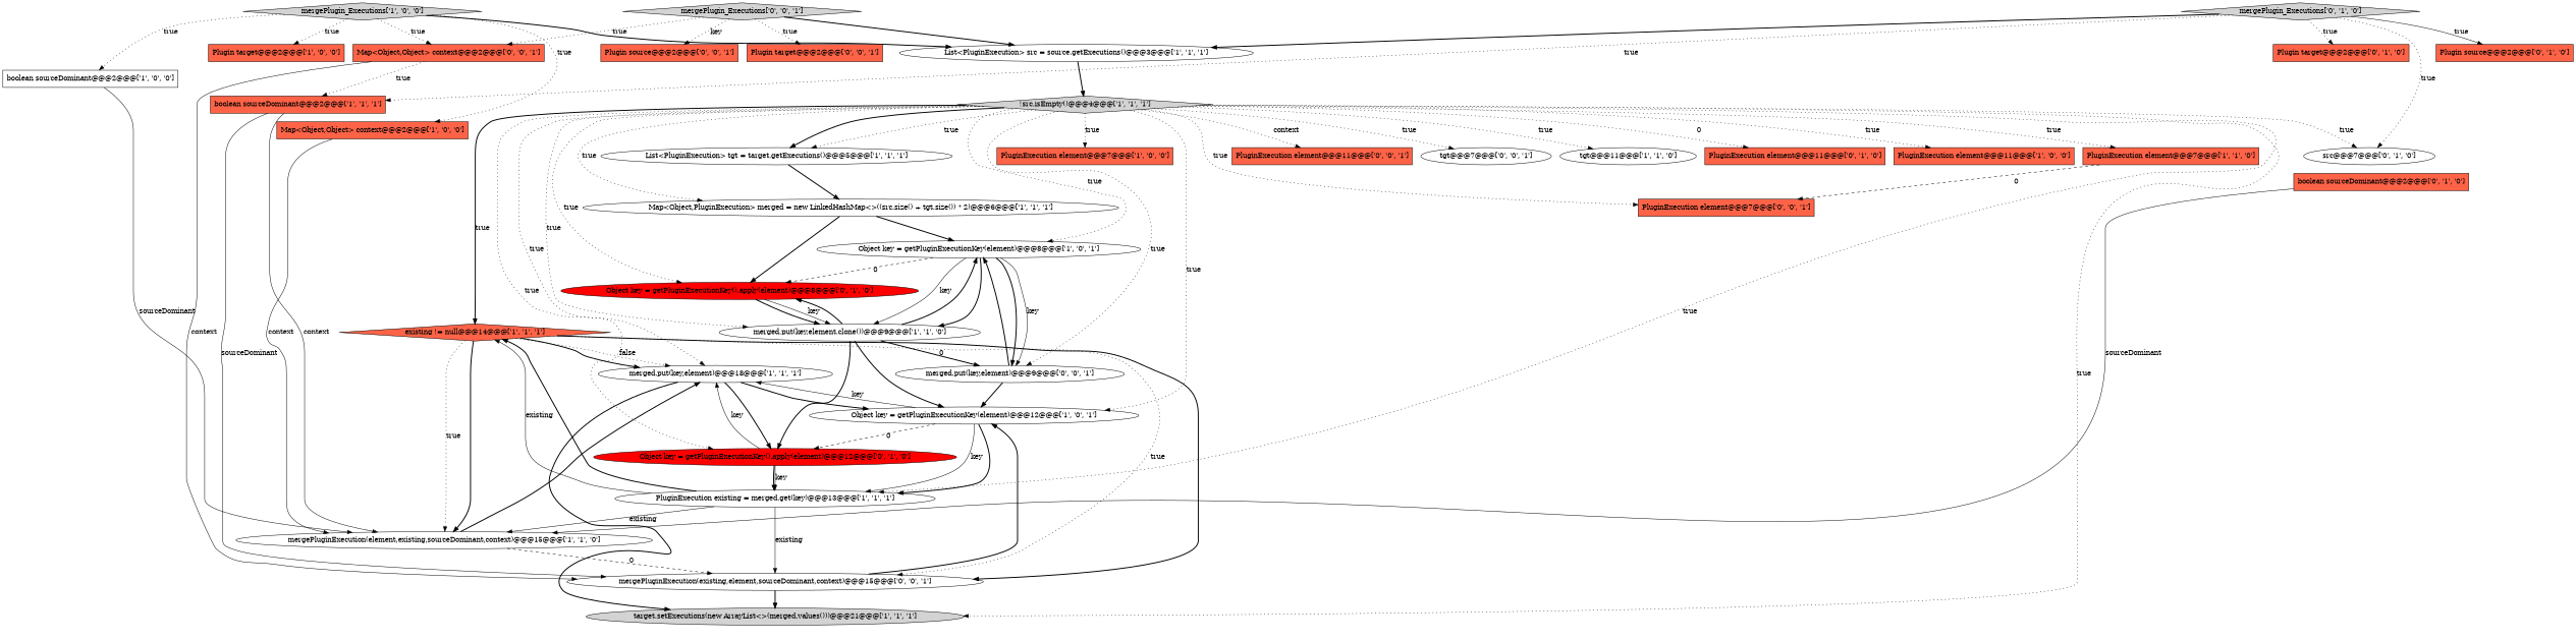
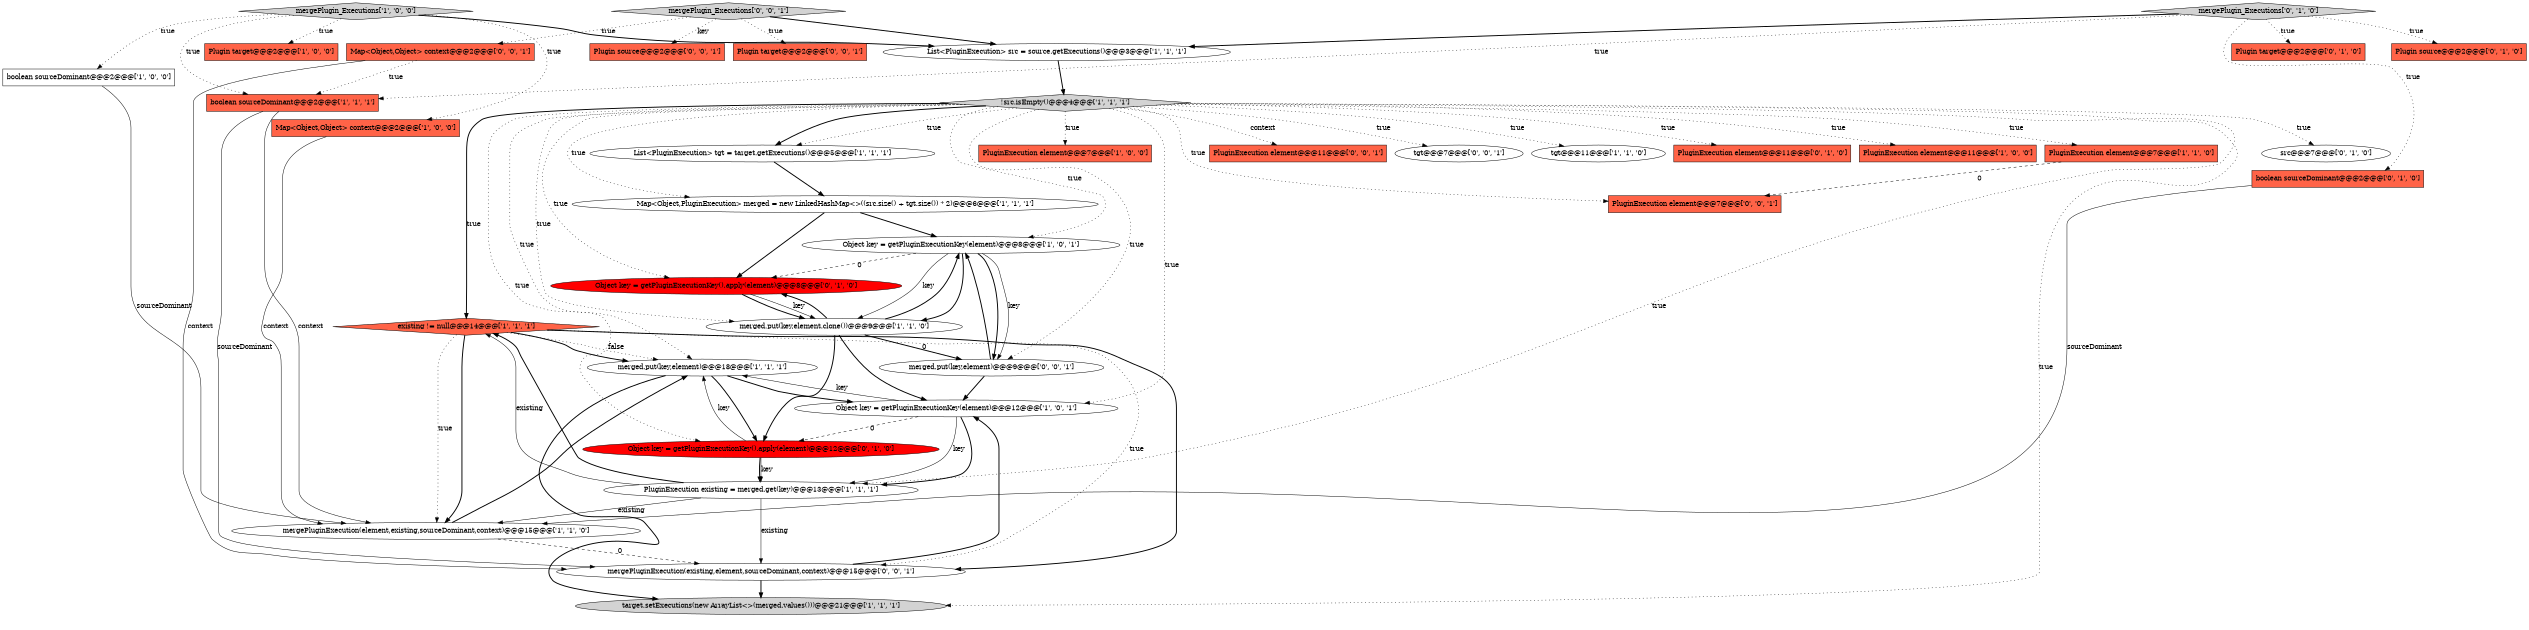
  digraph {
    node [fillcolor=tomato shape=ellipse style=filled]
    edge [style=dotted]
    n1 [label="existing != null@@@14@@@['1', '1', '1']" shape=diamond]
    n2 [fillcolor=white label="merged.put(key,element)@@@18@@@['1', '1', '1']"]
    n3 [fillcolor=white label="mergePluginExecution(element,existing,sourceDominant,context)@@@15@@@['1', '1', '0']"]
    n4 [fillcolor=white label="mergePluginExecution(existing,element,sourceDominant,context)@@@15@@@['0', '0', '1']"]
    n5 [fillcolor=white label="Object key = getPluginExecutionKey(element)@@@12@@@['1', '0', '1']"]
    n6 [fillcolor=red label="Object key = getPluginExecutionKey().apply(element)@@@12@@@['0', '1', '0']"]
    n7 [fillcolor=lightgray label="target.setExecutions(new ArrayList<>(merged.values()))@@@21@@@['1', '1', '1']"]
    n8 [fillcolor=white label="List<PluginExecution> tgt = target.getExecutions()@@@5@@@['1', '1', '1']"]
    n9 [fillcolor=white label="Map<Object,PluginExecution> merged = new LinkedHashMap<>((src.size() + tgt.size()) * 2)@@@6@@@['1', '1', '1']"]
    n10 [fillcolor=white label="Object key = getPluginExecutionKey(element)@@@8@@@['1', '0', '1']"]
    n11 [fillcolor=red label="Object key = getPluginExecutionKey().apply(element)@@@8@@@['0', '1', '0']"]
    n12 [label="PluginExecution element@@@7@@@['1', '0', '0']" shape=box]
    n13 [fillcolor=white label="boolean sourceDominant@@@2@@@['1', '0', '0']" shape=box]
    n14 [fillcolor=white label="merged.put(key,element)@@@9@@@['0', '0', '1']"]
    n15 [fillcolor=white label="merged.put(key,element.clone())@@@9@@@['1', '1', '0']"]
    n16 [fillcolor=white label="PluginExecution existing = merged.get(key)@@@13@@@['1', '1', '1']"]
    n17 [label="boolean sourceDominant@@@2@@@['1', '1', '1']" shape=box]
    n18 [label="PluginExecution element@@@7@@@['0', '0', '1']" shape=box]
    n19 [fillcolor=lightgray label="mergePlugin_Executions['0', '1', '0']" shape=diamond]
    n20 [label="Plugin source@@@2@@@['0', '1', '0']" shape=box]
    n21 [label="boolean sourceDominant@@@2@@@['0', '1', '0']" shape=box]
    n22 [fillcolor=white label="List<PluginExecution> src = source.getExecutions()@@@3@@@['1', '1', '1']"]
    n23 [label="Plugin target@@@2@@@['0', '1', '0']" shape=box]
    n24 [fillcolor=lightgray label="!src.isEmpty()@@@4@@@['1', '1', '1']" shape=diamond]
    n25 [label="Map<Object,Object> context@@@2@@@['1', '0', '0']" shape=box]
    n26 [fillcolor=white label="src@@@7@@@['0', '1', '0']"]
    n27 [label="PluginExecution element@@@11@@@['0', '0', '1']" shape=box]
    n28 [fillcolor=lightgray label="mergePlugin_Executions['1', '0', '0']" shape=diamond]
    n29 [label="Plugin target@@@2@@@['1', '0', '0']" shape=box]
    n30 [fillcolor=white label="tgt@@@7@@@['0', '0', '1']"]
    n31 [label="Plugin source@@@2@@@['0', '0', '1']" shape=box]
    n32 [label="PluginExecution element@@@7@@@['1', '1', '0']" shape=box]
    n33 [fillcolor=white label="tgt@@@11@@@['1', '1', '0']"]
    n34 [label="PluginExecution element@@@11@@@['0', '1', '0']" shape=box]
    n35 [label="PluginExecution element@@@11@@@['1', '0', '0']" shape=box]
    n36 [fillcolor=lightgray label="mergePlugin_Executions['0', '0', '1']" shape=diamond]
    n37 [label="Map<Object,Object> context@@@2@@@['0', '0', '1']" shape=box]
    n38 [label="Plugin target@@@2@@@['0', '0', '1']" shape=box]
    n1 -> n2 [style=bold]
    n1 -> n2 [label=false]
    n1 -> n3 [style=bold]
    n1 -> n3 [label=true]
    n1 -> n4 [label=true]
    n1 -> n4 [style=bold]
    n2 -> n5 [style=bold]
    n2 -> n6 [style=bold]
    n2 -> n7 [style=bold]
    n3 -> n2 [style=bold]
    n3 -> n4 [label=0 style=dashed]
    n4 -> n5 [style=bold]
    n4 -> n7 [style=bold]
    n5 -> n2 [label=key style=solid]
    n5 -> n6 [label=0 style=dashed]
    n5 -> n16 [style=bold]
    n5 -> n16 [label=key style=solid]
    n6 -> n2 [label=key style=solid]
    n6 -> n16 [style=bold]
    n6 -> n16 [label=key style=solid]
    n8 -> n9 [style=bold]
    n9 -> n10 [style=bold]
    n9 -> n11 [style=bold]
    n10 -> n11 [label=0 style=dashed]
    n10 -> n14 [style=bold]
    n10 -> n14 [label=key style=solid]
    n10 -> n15 [style=bold]
    n10 -> n15 [label=key style=solid]
    n11 -> n15 [style=bold]
    n11 -> n15 [label=key style=solid]
    n13 -> n3 [label=sourceDominant style=solid]
    n14 -> n5 [style=bold]
    n14 -> n10 [style=bold]
    n15 -> n5 [style=bold]
    n15 -> n6 [style=bold]
    n15 -> n10 [style=bold]
    n15 -> n11 [style=bold]
    n15 -> n14 [label=0 style=bold]
    n16 -> n1 [label=existing style=solid]
    n16 -> n1 [style=bold]
    n16 -> n3 [label=existing style=solid]
    n16 -> n4 [label=existing style=solid]
    n17 -> n3 [label=context style=solid]
    n17 -> n4 [label=sourceDominant style=solid]
    n19 -> n17 [label=true]
-   n19 -> n20 [label=true style=solid]
-   n19 -> n26 [label=true]
+   n19 -> n20 [label=true]
+   n19 -> n21 [label=true]
    n19 -> n22 [style=bold]
    n19 -> n23 [label=true]
    n21 -> n3 [label=sourceDominant style=solid]
    n22 -> n24 [style=bold]
    n24 -> n1 [label=true style=bold]
    n24 -> n2 [label=true]
    n24 -> n5 [label=true]
    n24 -> n6 [label=true]
    n24 -> n7 [label=true]
    n24 -> n8 [label=true]
    n24 -> n8 [style=bold]
    n24 -> n9 [label=true]
    n24 -> n10 [label=true]
    n24 -> n11 [label=true]
    n24 -> n12 [label=true]
    n24 -> n14 [label=true]
    n24 -> n15 [label=true]
    n24 -> n16 [label=true]
    n24 -> n18 [label=true]
    n24 -> n26 [label=true]
    n24 -> n27 [label=context]
    n24 -> n30 [label=true]
    n24 -> n32 [label=true]
    n24 -> n33 [label=true]
-   n24 -> n34 [label=0]
+   n24 -> n34 [label=true]
    n24 -> n35 [label=true]
    n25 -> n3 [label=context style=solid]
    n28 -> n13 [label=true]
-   n28 -> n37 [label=true]
+   n28 -> n17 [label=true]
    n28 -> n22 [style=bold]
    n28 -> n25 [label=true]
    n28 -> n29 [label=true]
    n32 -> n18 [label=0 style=dashed]
    n36 -> n22 [style=bold]
    n36 -> n31 [label=key]
    n36 -> n37 [label=true]
    n36 -> n38 [label=true]
    n37 -> n4 [label=context style=solid]
    n37 -> n17 [label=true]
  }
